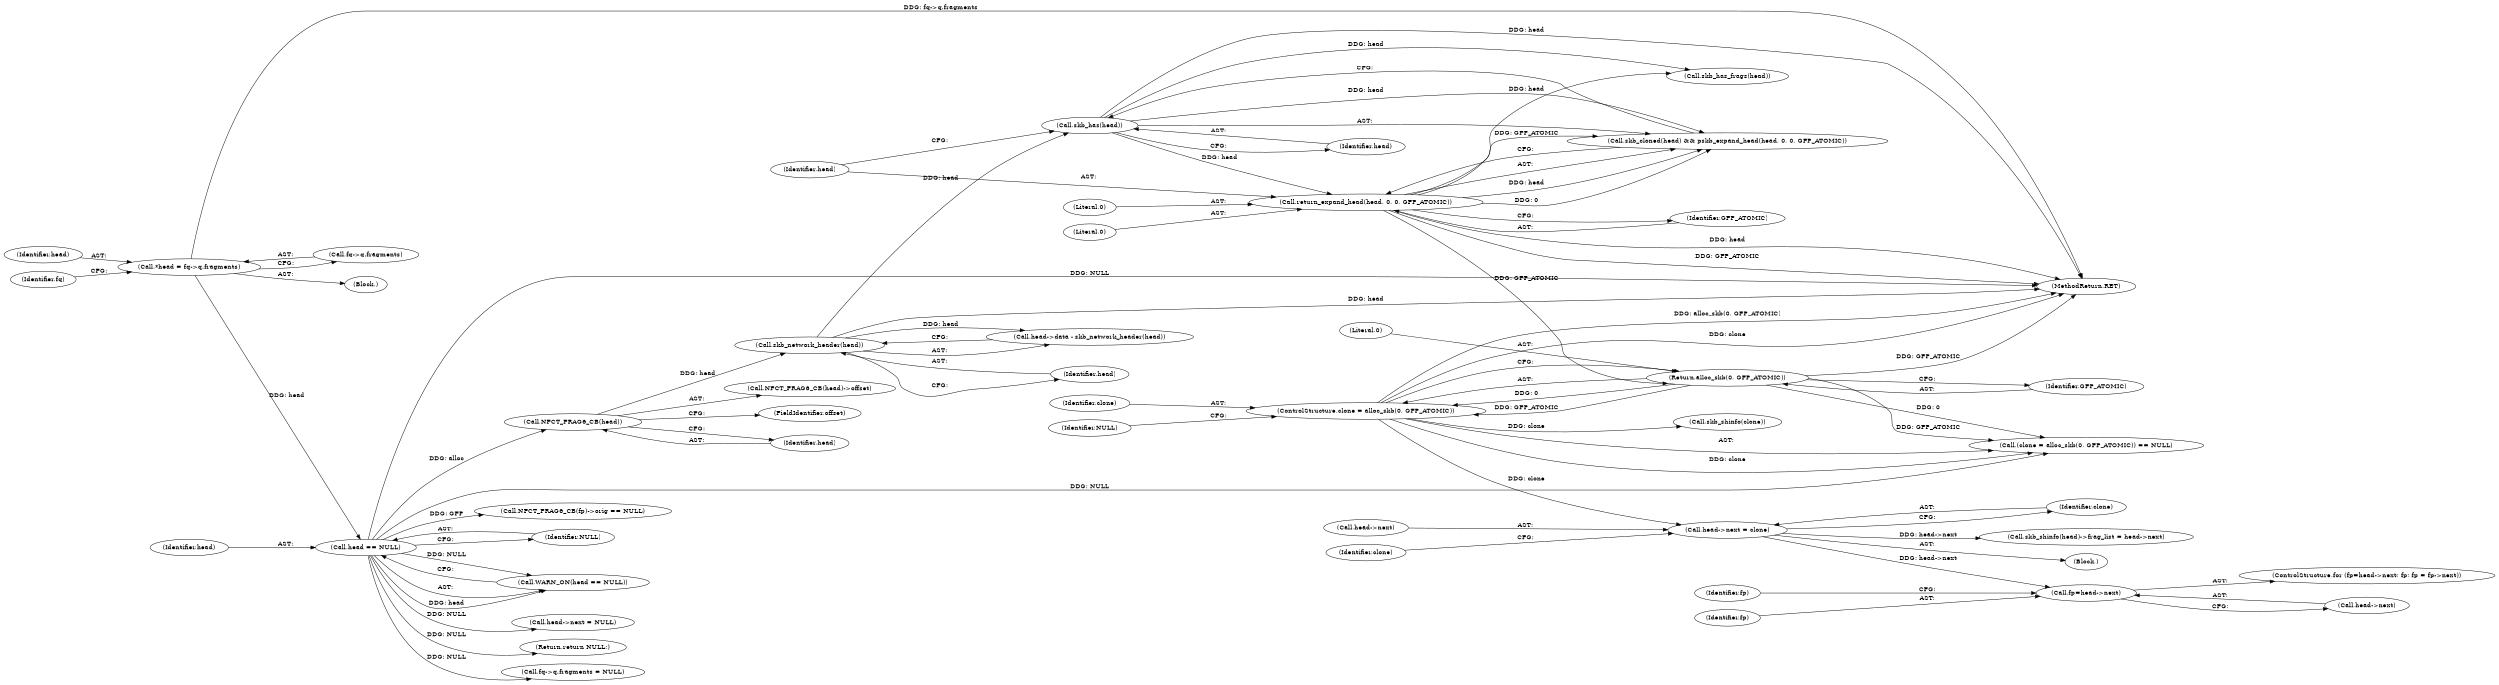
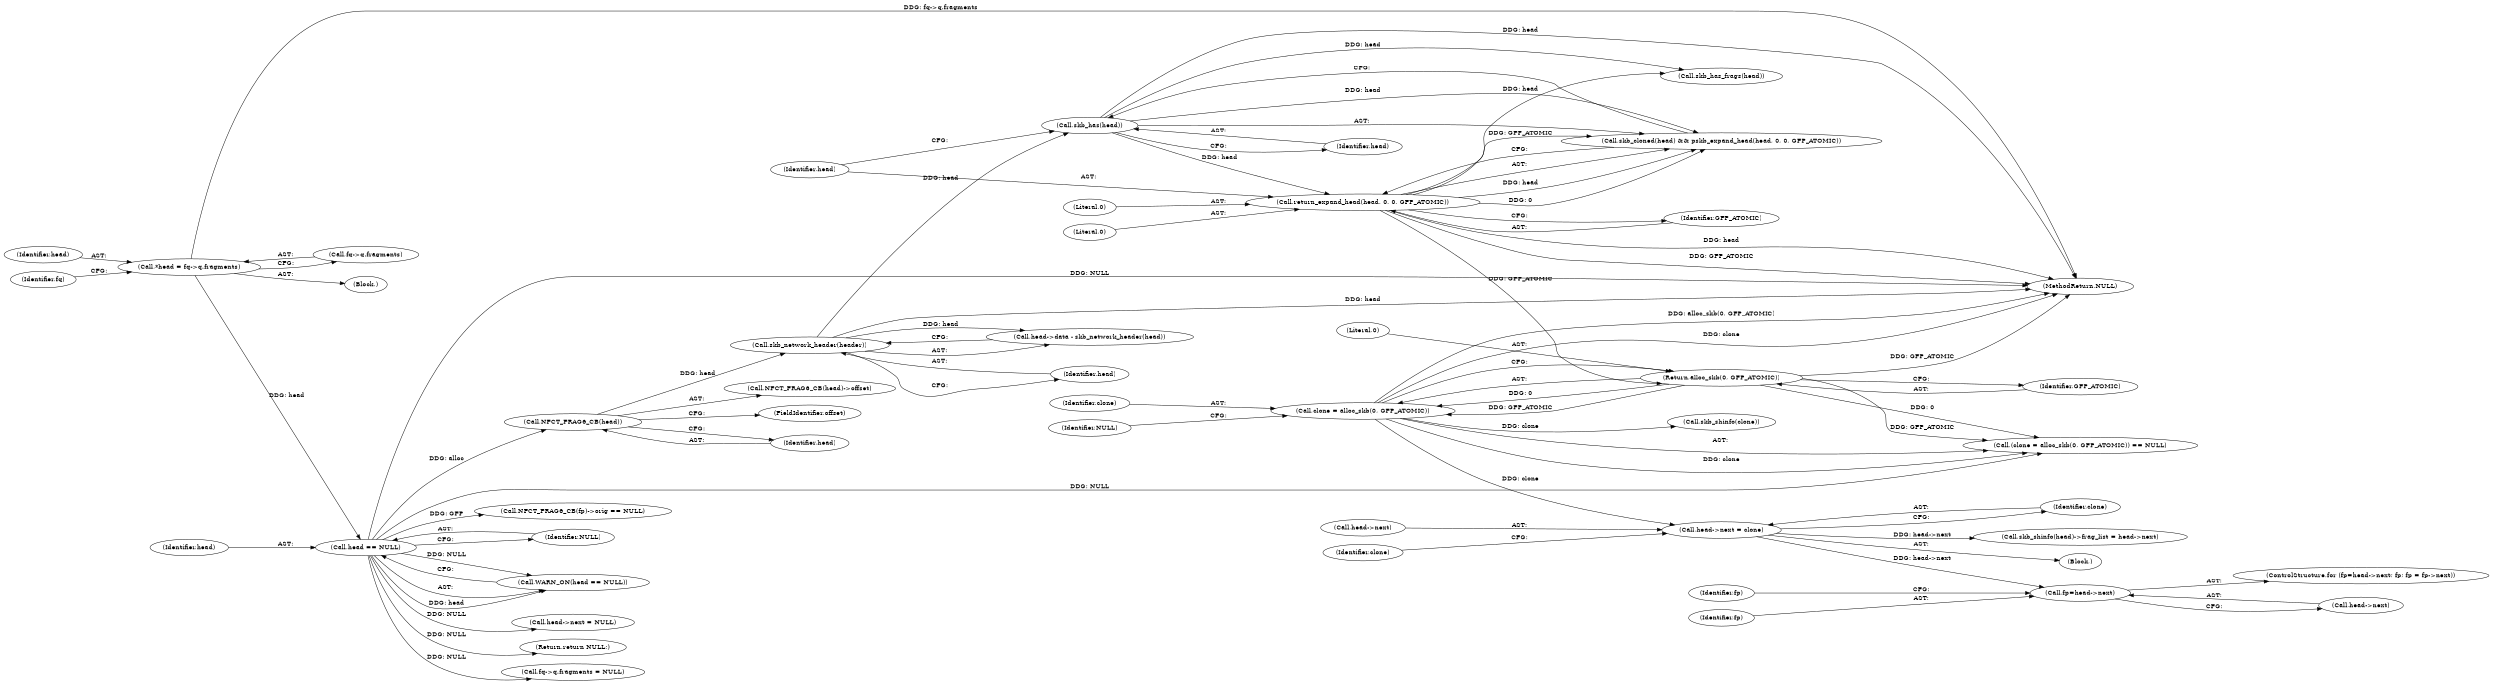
  digraph {
    rankdir=LR
    n1 [label="(Call,fp=head->next)"]
    n2 [label="(ControlStructure,for (fp=head->next; fp; fp = fp->next))"]
    n3 [label="(Call,head->next)"]
    n4 [label="(Call,head->next = clone)"]
    n5 [label="(Block,)"]
    n6 [label="(Identifier,clone)"]
    n7 [label="(Call,skb_shinfo(head)->frag_list = head->next)"]
-   n8 [label="(ControlStructure,clone = alloc_skb(0, GFP_ATOMIC))"]
+   n8 [label="(Call,clone = alloc_skb(0, GFP_ATOMIC))"]
    n9 [label="(Return,alloc_skb(0, GFP_ATOMIC))"]
    n10 [label="(Call,(clone = alloc_skb(0, GFP_ATOMIC)) == NULL)"]
-   n11 [label="(MethodReturn,RET)"]
+   n11 [label="(MethodReturn,NULL)"]
    n12 [label="(Call,skb_shinfo(clone))"]
    n13 [label="(Identifier,GFP_ATOMIC)"]
    n14 [label="(Call,return_expand_head(head, 0, 0, GFP_ATOMIC))"]
    n15 [label="(Call,skb_has_frags(head))"]
    n16 [label="(Call,skb_cloned(head) && pskb_expand_head(head, 0, 0, GFP_ATOMIC))"]
    n17 [label="(Identifier,GFP_ATOMIC)"]
    n18 [label="(Call,skb_has(head))"]
    n19 [label="(Identifier,head)"]
-   n20 [label="(Call,skb_network_header(head))"]
+   n20 [label="(Call,skb_network_header(header))"]
    n21 [label="(Call,head->data - skb_network_header(head))"]
    n22 [label="(Identifier,head)"]
    n23 [label="(Call,NFCT_FRAG6_CB(head))"]
    n24 [label="(Identifier,head)"]
    n25 [label="(Call,NFCT_FRAG6_CB(head)->offset)"]
    n26 [label="(FieldIdentifier,offset)"]
    n27 [label="(Call,head == NULL)"]
    n28 [label="(Call,NFCT_FRAG6_CB(fp)->orig == NULL)"]
    n29 [label="(Call,WARN_ON(head == NULL))"]
    n30 [label="(Call,head->next = NULL)"]
    n31 [label="(Return,return NULL;)"]
    n32 [label="(Call,fq->q.fragments = NULL)"]
    n33 [label="(Identifier,NULL)"]
    n34 [label="(Call,*head = fq->q.fragments)"]
    n35 [label="(Block,)"]
    n36 [label="(Call,fq->q.fragments)"]
    n37 [label="(Identifier,NULL)"]
    n38 [label="(Call,head->next)"]
    n39 [label="(Identifier,head)"]
    n40 [label="(Identifier,head)"]
    n41 [label="(Identifier,head)"]
    n42 [label="(Identifier,fp)"]
    n43 [label="(Literal,0)"]
    n44 [label="(Identifier,clone)"]
    n45 [label="(Identifier,fq)"]
    n46 [label="(Identifier,fp)"]
    n47 [label="(Identifier,clone)"]
    n48 [label="(Literal,0)"]
    n49 [label="(Literal,0)"]
    n1 -> n2 [label="AST: "]
    n1 -> n3 [label="CFG: "]
    n3 -> n1 [label="AST: "]
    n4 -> n1 [label="DDG: head->next"]
    n4 -> n5 [label="AST: "]
    n4 -> n6 [label="CFG: "]
    n4 -> n7 [label="DDG: head->next"]
    n6 -> n4 [label="AST: "]
    n8 -> n4 [label="DDG: clone"]
    n8 -> n9 [label="CFG: "]
    n8 -> n10 [label="AST: "]
    n8 -> n10 [label="DDG: clone"]
    n8 -> n11 [label="DDG: alloc_skb(0, GFP_ATOMIC)"]
    n8 -> n11 [label="DDG: clone"]
    n8 -> n12 [label="DDG: clone"]
    n9 -> n8 [label="AST: "]
    n9 -> n8 [label="DDG: 0"]
    n9 -> n8 [label="DDG: GFP_ATOMIC"]
    n9 -> n10 [label="DDG: 0"]
    n9 -> n10 [label="DDG: GFP_ATOMIC"]
    n9 -> n11 [label="DDG: GFP_ATOMIC"]
    n9 -> n13 [label="CFG: "]
    n13 -> n9 [label="AST: "]
    n14 -> n9 [label="DDG: GFP_ATOMIC"]
    n14 -> n11 [label="DDG: head"]
    n14 -> n11 [label="DDG: GFP_ATOMIC"]
    n14 -> n15 [label="DDG: head"]
    n14 -> n16 [label="AST: "]
    n14 -> n16 [label="DDG: head"]
    n14 -> n16 [label="DDG: 0"]
    n14 -> n16 [label="DDG: GFP_ATOMIC"]
    n14 -> n17 [label="CFG: "]
    n16 -> n14 [label="CFG: "]
    n16 -> n18 [label="CFG: "]
    n17 -> n14 [label="AST: "]
    n18 -> n11 [label="DDG: head"]
    n18 -> n14 [label="DDG: head"]
    n18 -> n15 [label="DDG: head"]
    n18 -> n16 [label="AST: "]
    n18 -> n16 [label="DDG: head"]
    n18 -> n19 [label="CFG: "]
    n19 -> n18 [label="AST: "]
    n20 -> n11 [label="DDG: head"]
    n20 -> n18 [label="DDG: head"]
    n20 -> n21 [label="AST: "]
    n20 -> n21 [label="DDG: head"]
    n20 -> n22 [label="CFG: "]
    n21 -> n20 [label="CFG: "]
    n22 -> n20 [label="AST: "]
    n23 -> n20 [label="DDG: head"]
    n23 -> n24 [label="CFG: "]
    n23 -> n25 [label="AST: "]
    n23 -> n26 [label="CFG: "]
    n24 -> n23 [label="AST: "]
    n27 -> n10 [label="DDG: NULL"]
    n27 -> n11 [label="DDG: NULL"]
    n27 -> n23 [label="DDG: alloc"]
    n27 -> n28 [label="DDG: GFP"]
    n27 -> n29 [label="AST: "]
    n27 -> n29 [label="DDG: head"]
    n27 -> n29 [label="DDG: NULL"]
    n27 -> n30 [label="DDG: NULL"]
    n27 -> n31 [label="DDG: NULL"]
    n27 -> n32 [label="DDG: NULL"]
    n27 -> n33 [label="CFG: "]
    n29 -> n27 [label="CFG: "]
    n33 -> n27 [label="AST: "]
    n34 -> n11 [label="DDG: fq->q.fragments"]
    n34 -> n27 [label="DDG: head"]
    n34 -> n35 [label="AST: "]
    n34 -> n36 [label="CFG: "]
    n36 -> n34 [label="AST: "]
    n37 -> n8 [label="CFG: "]
    n38 -> n4 [label="AST: "]
    n39 -> n27 [label="AST: "]
    n40 -> n14 [label="AST: "]
    n40 -> n18 [label="CFG: "]
    n41 -> n34 [label="AST: "]
    n42 -> n1 [label="CFG: "]
    n43 -> n14 [label="AST: "]
    n44 -> n4 [label="CFG: "]
    n45 -> n34 [label="CFG: "]
    n46 -> n1 [label="AST: "]
    n47 -> n8 [label="AST: "]
    n48 -> n9 [label="AST: "]
    n49 -> n14 [label="AST: "]
  }
